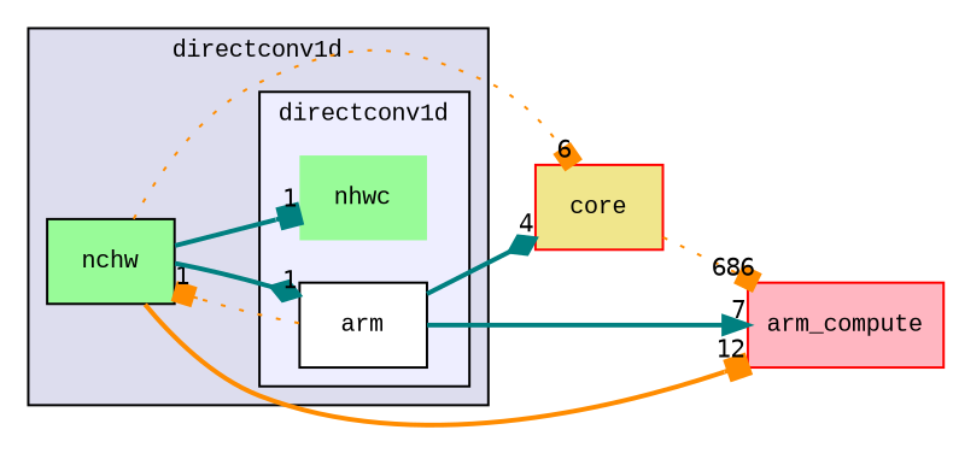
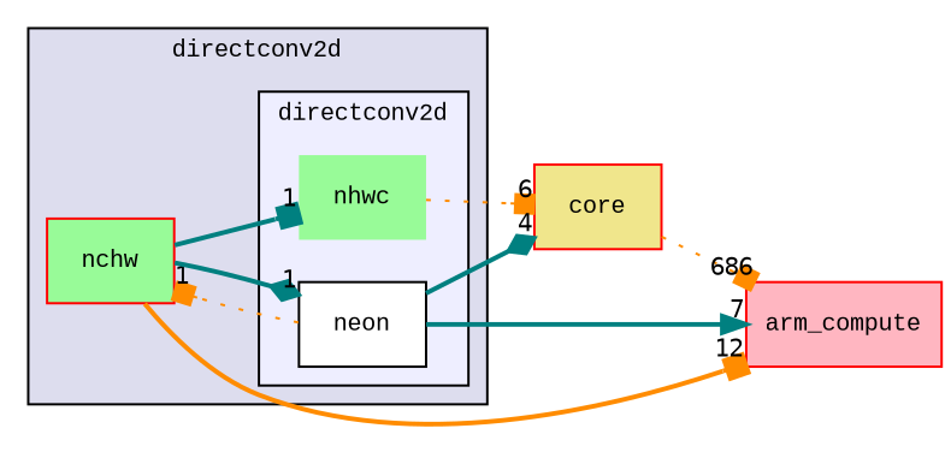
  digraph {
    compound=true
    rankdir=LR
    fontname="Liberation Mono"
    node [fontname="Liberation Mono" fontsize=10 shape=box style=filled fillcolor=palegreen]
    edge [headlabel=1 labeldistance=1.5 labelfontname=Helvetica labelfontsize=10 color=darkorange style=bold arrowhead=box fontname="Liberation Mono"]
    n1 [label=nhwc shape=plaintext]
-   n2 [fillcolor=white label=arm]
-   n3 [label=nchw]
+   n2 [fillcolor=white label=neon]
+   n3 [label=nchw color=red]
    n4 [color=red fillcolor=lightpink label=arm_compute]
    n5 [color=red fillcolor=khaki label=core]
    subgraph cluster_1 {
      bgcolor="#ddddee"
      fontsize=10
-     label=directconv1d
+     label=directconv2d
      pencolor=black
      n3
      subgraph cluster_2 {
        bgcolor="#eeeeff"
        fontsize=10
        pencolor=black
        n1
        n2
      }
    }
    n2 -> n3 [style=dotted]
    n2 -> n4 [headlabel=7 color=teal arrowhead=normal]
    n2 -> n5 [headlabel=4 color=teal arrowhead=diamond]
    n3 -> n1 [color=teal]
    n3 -> n2 [color=teal arrowhead=diamond]
    n3 -> n4 [headlabel=12]
-   n3 -> n5 [headlabel=6 style=dotted]
+   n1 -> n5 [headlabel=6 style=dotted]
    n5 -> n4 [headlabel=686 style=dotted]
  }
